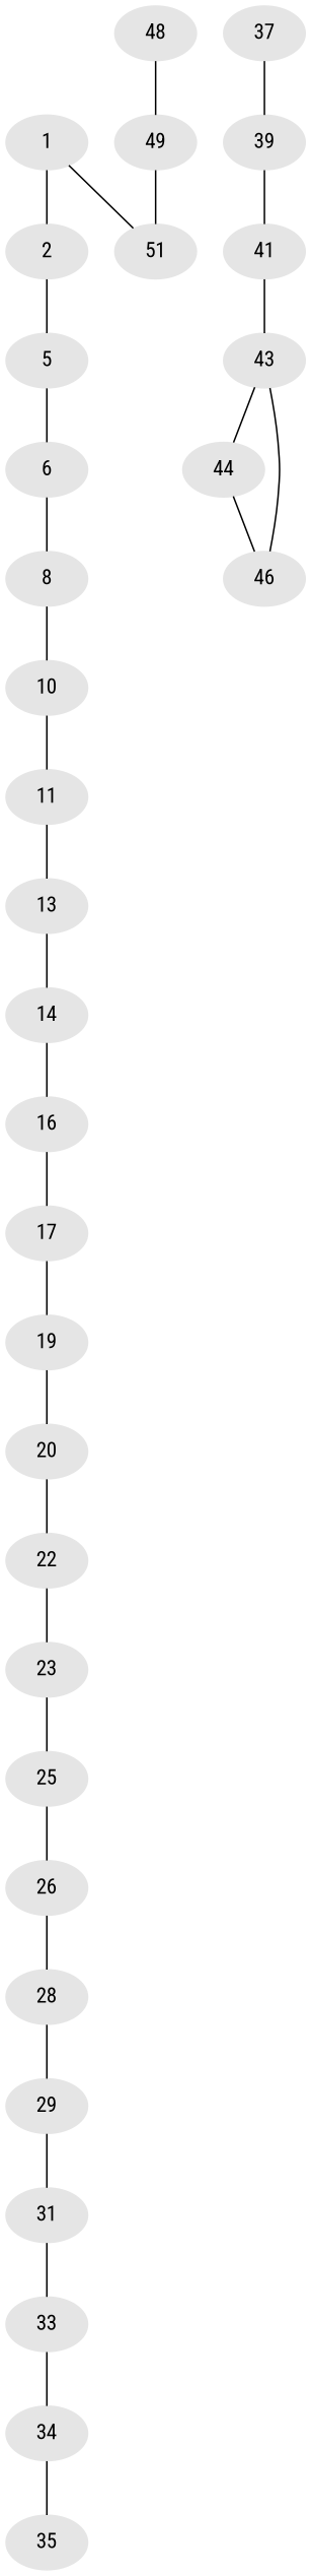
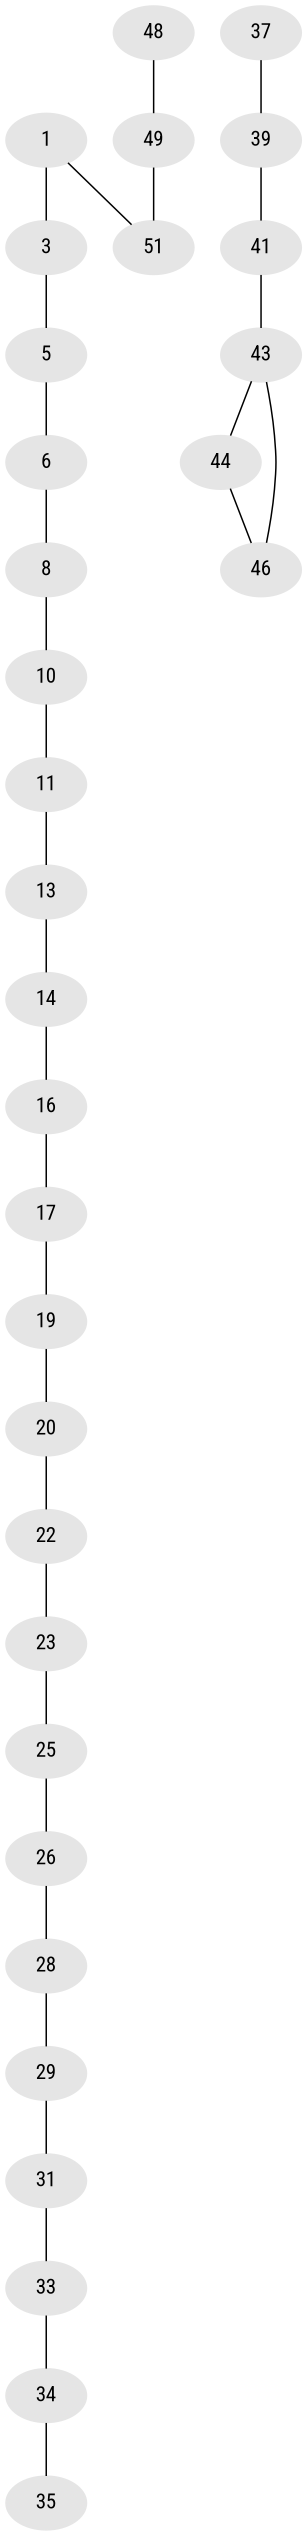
  graph {
    fontname="Roboto Condensed"
    node [color=gray90 fontname="Roboto Condensed" style=filled]
    edge [fontname="Roboto Condensed"]
    1 [super="+2"]
-   3 [super="+4" label=2]
+   3 [super="+4"]
    51
    5
    6 [super="+7"]
    8 [super="+9"]
    10
    11 [super="+12"]
    13
    14 [super="+15"]
    16
    17 [super="+18"]
    19
    20 [super="+21"]
    22
    23 [super="+24"]
    25
    26 [super="+27"]
    28
    29 [super="+30"]
    31 [super="+32"]
    33
    34
    35 [super="+36"]
    37 [super="+38"]
    39 [super="+40"]
    41 [super="+42"]
    43
    44 [super="+45"]
    46 [super="+47"]
    49 [super="+50"]
    48
    1 -- 3
    1 -- 51
    3 -- 5
    5 -- 6
    6 -- 8
    8 -- 10
    10 -- 11
    11 -- 13
    13 -- 14
    14 -- 16
    16 -- 17
    17 -- 19
    19 -- 20
    20 -- 22
    22 -- 23
    23 -- 25
    25 -- 26
    26 -- 28
    28 -- 29
    29 -- 31
    31 -- 33
    33 -- 34
    34 -- 35
    37 -- 39
    39 -- 41
    41 -- 43
    43 -- 44
    44 -- 46
    46 -- 43
    49 -- 51
    48 -- 49
  }
